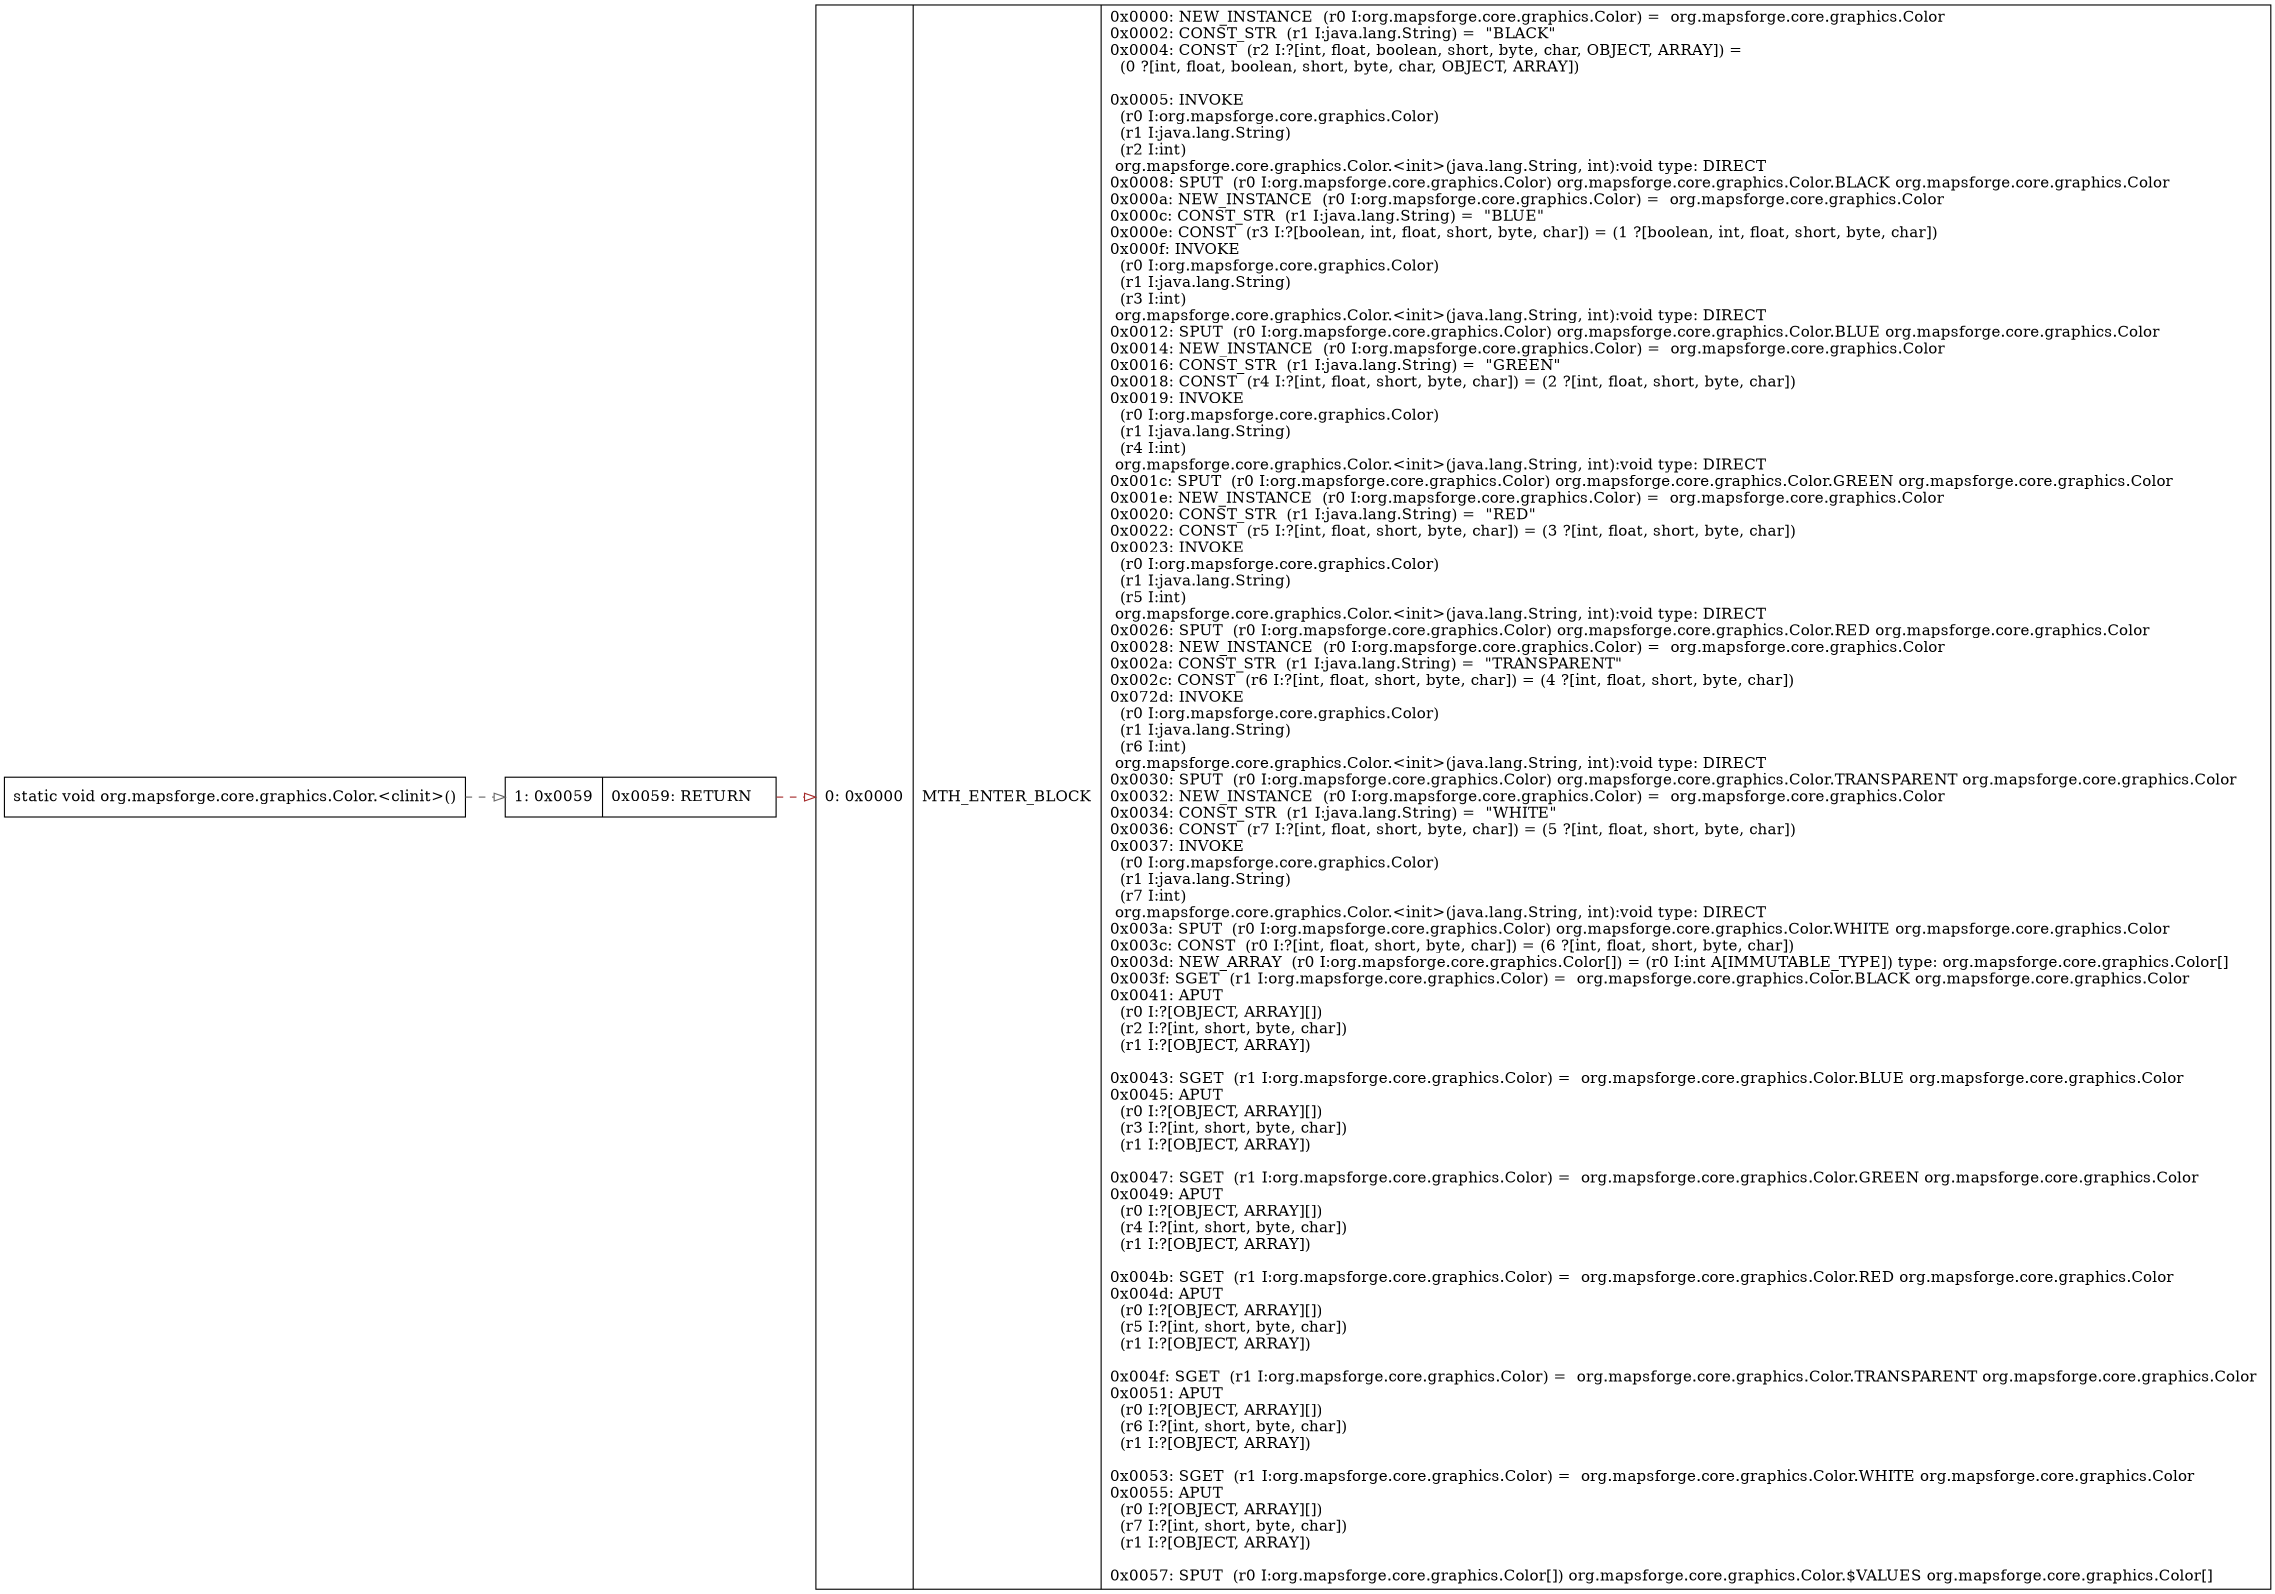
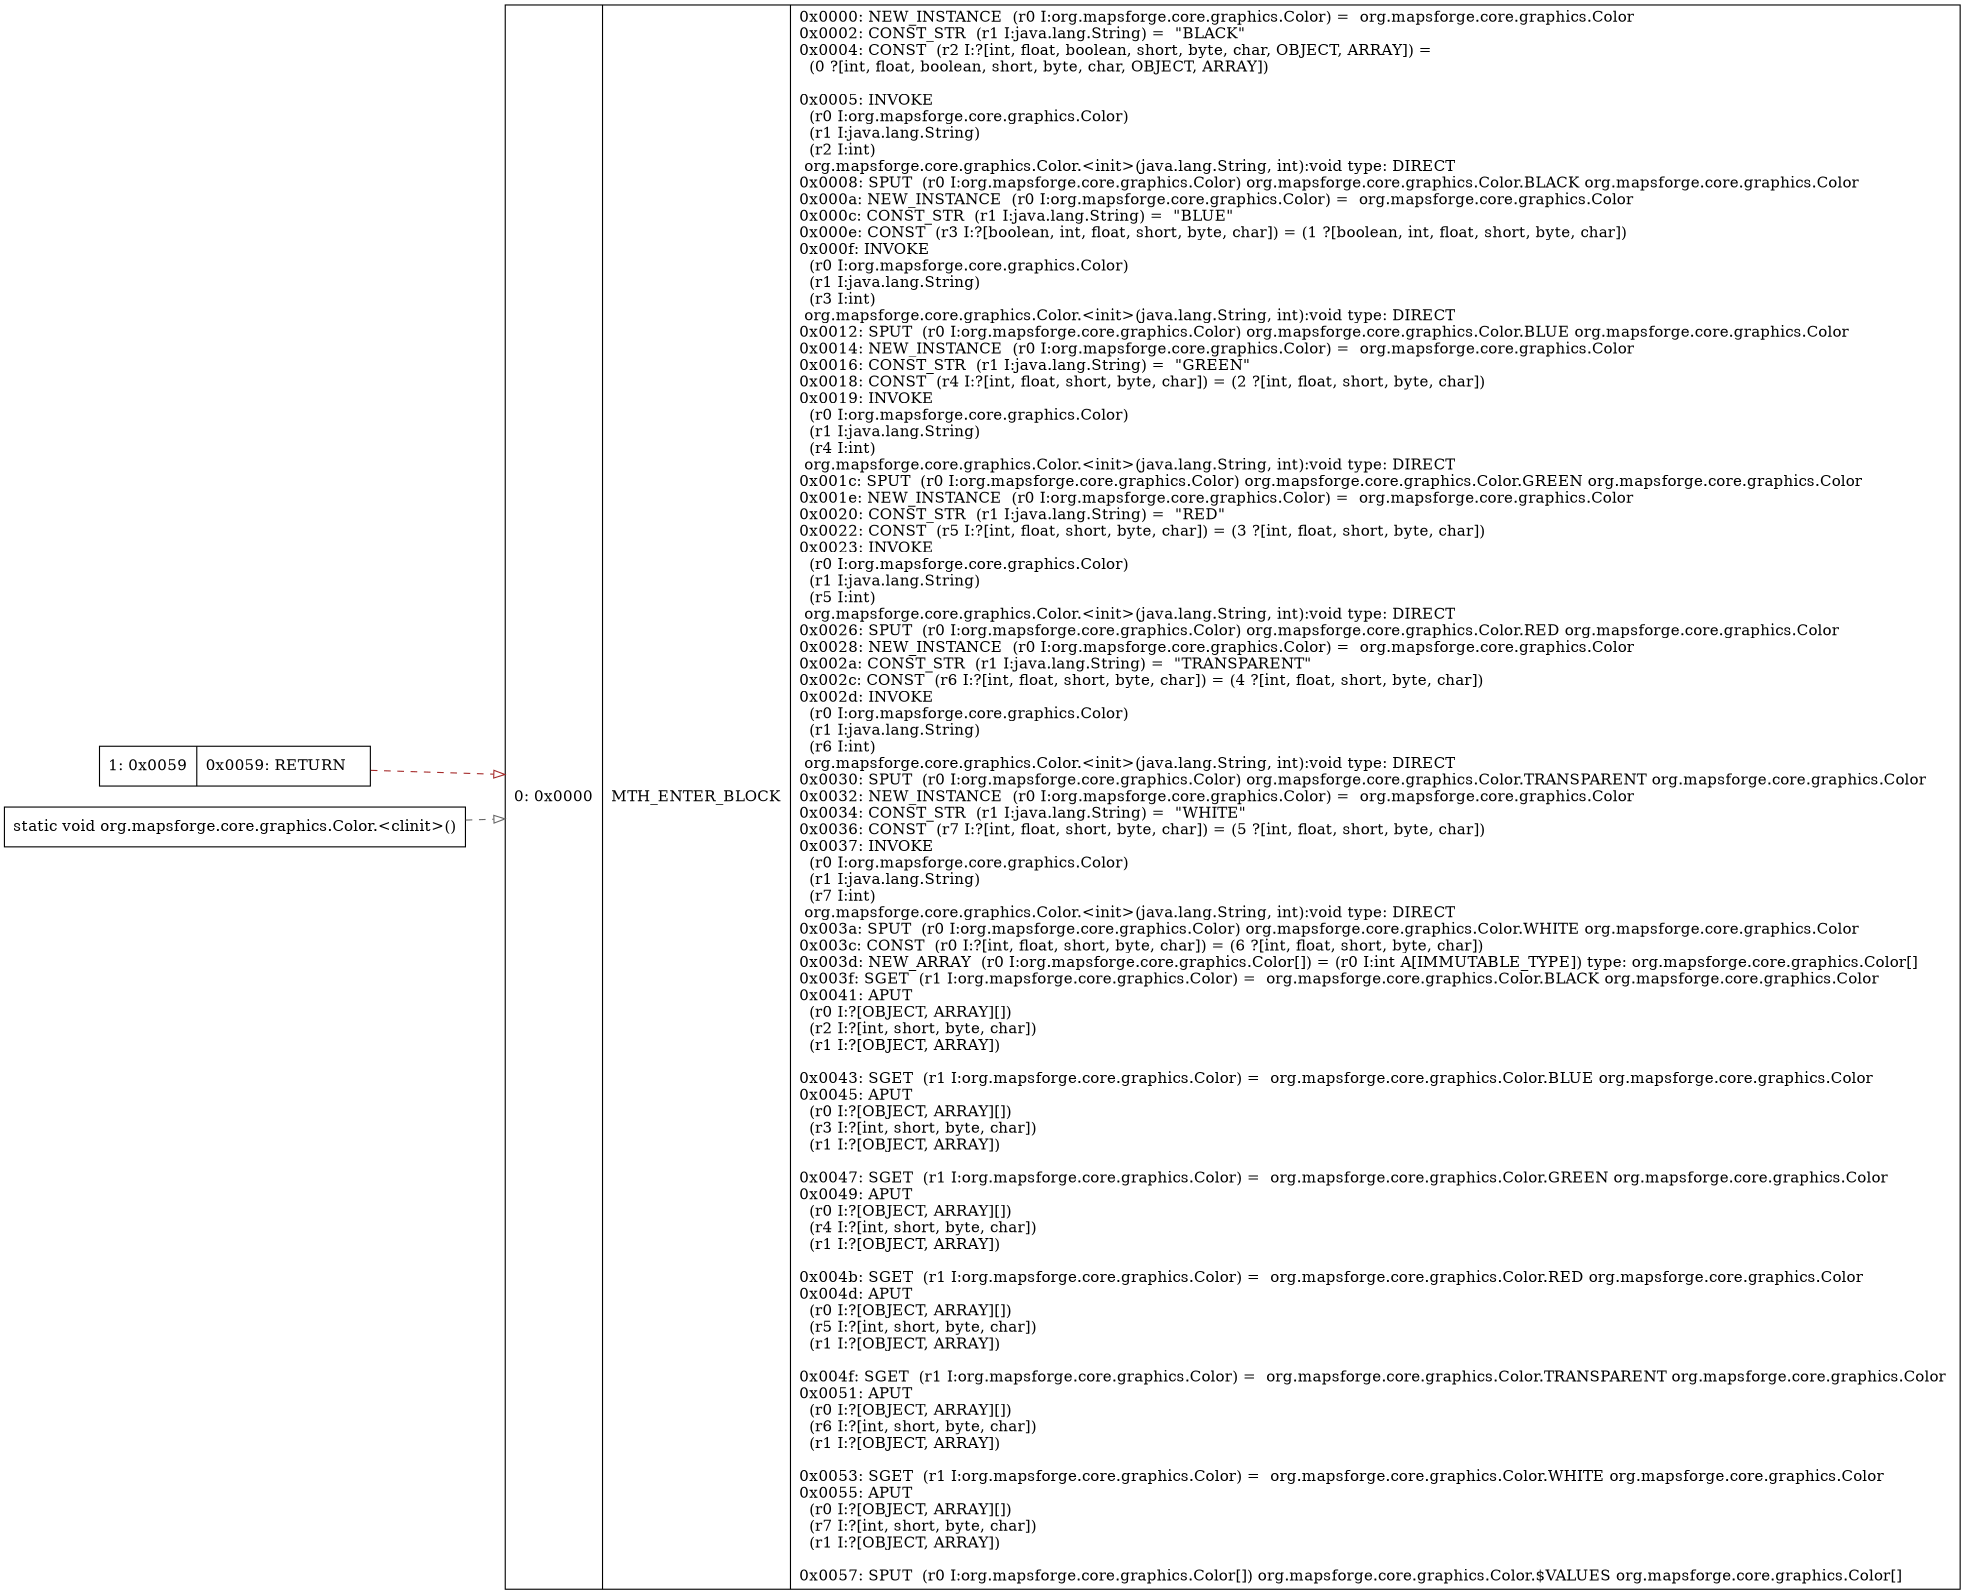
  digraph {
    rankdir=LR
    node [shape=record]
    edge [arrowhead=onormal style=dashed]
-   n1 [label="{0\:\ 0x0000|MTH_ENTER_BLOCK\l|0x0000: NEW_INSTANCE  (r0 I:org.mapsforge.core.graphics.Color) =  org.mapsforge.core.graphics.Color \l0x0002: CONST_STR  (r1 I:java.lang.String) =  \"BLACK\" \l0x0004: CONST  (r2 I:?[int, float, boolean, short, byte, char, OBJECT, ARRAY]) = \l  (0 ?[int, float, boolean, short, byte, char, OBJECT, ARRAY])\l \l0x0005: INVOKE  \l  (r0 I:org.mapsforge.core.graphics.Color)\l  (r1 I:java.lang.String)\l  (r2 I:int)\l org.mapsforge.core.graphics.Color.\<init\>(java.lang.String, int):void type: DIRECT \l0x0008: SPUT  (r0 I:org.mapsforge.core.graphics.Color) org.mapsforge.core.graphics.Color.BLACK org.mapsforge.core.graphics.Color \l0x000a: NEW_INSTANCE  (r0 I:org.mapsforge.core.graphics.Color) =  org.mapsforge.core.graphics.Color \l0x000c: CONST_STR  (r1 I:java.lang.String) =  \"BLUE\" \l0x000e: CONST  (r3 I:?[boolean, int, float, short, byte, char]) = (1 ?[boolean, int, float, short, byte, char]) \l0x000f: INVOKE  \l  (r0 I:org.mapsforge.core.graphics.Color)\l  (r1 I:java.lang.String)\l  (r3 I:int)\l org.mapsforge.core.graphics.Color.\<init\>(java.lang.String, int):void type: DIRECT \l0x0012: SPUT  (r0 I:org.mapsforge.core.graphics.Color) org.mapsforge.core.graphics.Color.BLUE org.mapsforge.core.graphics.Color \l0x0014: NEW_INSTANCE  (r0 I:org.mapsforge.core.graphics.Color) =  org.mapsforge.core.graphics.Color \l0x0016: CONST_STR  (r1 I:java.lang.String) =  \"GREEN\" \l0x0018: CONST  (r4 I:?[int, float, short, byte, char]) = (2 ?[int, float, short, byte, char]) \l0x0019: INVOKE  \l  (r0 I:org.mapsforge.core.graphics.Color)\l  (r1 I:java.lang.String)\l  (r4 I:int)\l org.mapsforge.core.graphics.Color.\<init\>(java.lang.String, int):void type: DIRECT \l0x001c: SPUT  (r0 I:org.mapsforge.core.graphics.Color) org.mapsforge.core.graphics.Color.GREEN org.mapsforge.core.graphics.Color \l0x001e: NEW_INSTANCE  (r0 I:org.mapsforge.core.graphics.Color) =  org.mapsforge.core.graphics.Color \l0x0020: CONST_STR  (r1 I:java.lang.String) =  \"RED\" \l0x0022: CONST  (r5 I:?[int, float, short, byte, char]) = (3 ?[int, float, short, byte, char]) \l0x0023: INVOKE  \l  (r0 I:org.mapsforge.core.graphics.Color)\l  (r1 I:java.lang.String)\l  (r5 I:int)\l org.mapsforge.core.graphics.Color.\<init\>(java.lang.String, int):void type: DIRECT \l0x0026: SPUT  (r0 I:org.mapsforge.core.graphics.Color) org.mapsforge.core.graphics.Color.RED org.mapsforge.core.graphics.Color \l0x0028: NEW_INSTANCE  (r0 I:org.mapsforge.core.graphics.Color) =  org.mapsforge.core.graphics.Color \l0x002a: CONST_STR  (r1 I:java.lang.String) =  \"TRANSPARENT\" \l0x002c: CONST  (r6 I:?[int, float, short, byte, char]) = (4 ?[int, float, short, byte, char]) \l0x072d: INVOKE  \l  (r0 I:org.mapsforge.core.graphics.Color)\l  (r1 I:java.lang.String)\l  (r6 I:int)\l org.mapsforge.core.graphics.Color.\<init\>(java.lang.String, int):void type: DIRECT \l0x0030: SPUT  (r0 I:org.mapsforge.core.graphics.Color) org.mapsforge.core.graphics.Color.TRANSPARENT org.mapsforge.core.graphics.Color \l0x0032: NEW_INSTANCE  (r0 I:org.mapsforge.core.graphics.Color) =  org.mapsforge.core.graphics.Color \l0x0034: CONST_STR  (r1 I:java.lang.String) =  \"WHITE\" \l0x0036: CONST  (r7 I:?[int, float, short, byte, char]) = (5 ?[int, float, short, byte, char]) \l0x0037: INVOKE  \l  (r0 I:org.mapsforge.core.graphics.Color)\l  (r1 I:java.lang.String)\l  (r7 I:int)\l org.mapsforge.core.graphics.Color.\<init\>(java.lang.String, int):void type: DIRECT \l0x003a: SPUT  (r0 I:org.mapsforge.core.graphics.Color) org.mapsforge.core.graphics.Color.WHITE org.mapsforge.core.graphics.Color \l0x003c: CONST  (r0 I:?[int, float, short, byte, char]) = (6 ?[int, float, short, byte, char]) \l0x003d: NEW_ARRAY  (r0 I:org.mapsforge.core.graphics.Color[]) = (r0 I:int A[IMMUTABLE_TYPE]) type: org.mapsforge.core.graphics.Color[] \l0x003f: SGET  (r1 I:org.mapsforge.core.graphics.Color) =  org.mapsforge.core.graphics.Color.BLACK org.mapsforge.core.graphics.Color \l0x0041: APUT  \l  (r0 I:?[OBJECT, ARRAY][])\l  (r2 I:?[int, short, byte, char])\l  (r1 I:?[OBJECT, ARRAY])\l \l0x0043: SGET  (r1 I:org.mapsforge.core.graphics.Color) =  org.mapsforge.core.graphics.Color.BLUE org.mapsforge.core.graphics.Color \l0x0045: APUT  \l  (r0 I:?[OBJECT, ARRAY][])\l  (r3 I:?[int, short, byte, char])\l  (r1 I:?[OBJECT, ARRAY])\l \l0x0047: SGET  (r1 I:org.mapsforge.core.graphics.Color) =  org.mapsforge.core.graphics.Color.GREEN org.mapsforge.core.graphics.Color \l0x0049: APUT  \l  (r0 I:?[OBJECT, ARRAY][])\l  (r4 I:?[int, short, byte, char])\l  (r1 I:?[OBJECT, ARRAY])\l \l0x004b: SGET  (r1 I:org.mapsforge.core.graphics.Color) =  org.mapsforge.core.graphics.Color.RED org.mapsforge.core.graphics.Color \l0x004d: APUT  \l  (r0 I:?[OBJECT, ARRAY][])\l  (r5 I:?[int, short, byte, char])\l  (r1 I:?[OBJECT, ARRAY])\l \l0x004f: SGET  (r1 I:org.mapsforge.core.graphics.Color) =  org.mapsforge.core.graphics.Color.TRANSPARENT org.mapsforge.core.graphics.Color \l0x0051: APUT  \l  (r0 I:?[OBJECT, ARRAY][])\l  (r6 I:?[int, short, byte, char])\l  (r1 I:?[OBJECT, ARRAY])\l \l0x0053: SGET  (r1 I:org.mapsforge.core.graphics.Color) =  org.mapsforge.core.graphics.Color.WHITE org.mapsforge.core.graphics.Color \l0x0055: APUT  \l  (r0 I:?[OBJECT, ARRAY][])\l  (r7 I:?[int, short, byte, char])\l  (r1 I:?[OBJECT, ARRAY])\l \l0x0057: SPUT  (r0 I:org.mapsforge.core.graphics.Color[]) org.mapsforge.core.graphics.Color.$VALUES org.mapsforge.core.graphics.Color[] \l}"]
+   n1 [label="{0\:\ 0x0000|MTH_ENTER_BLOCK\l|0x0000: NEW_INSTANCE  (r0 I:org.mapsforge.core.graphics.Color) =  org.mapsforge.core.graphics.Color \l0x0002: CONST_STR  (r1 I:java.lang.String) =  \"BLACK\" \l0x0004: CONST  (r2 I:?[int, float, boolean, short, byte, char, OBJECT, ARRAY]) = \l  (0 ?[int, float, boolean, short, byte, char, OBJECT, ARRAY])\l \l0x0005: INVOKE  \l  (r0 I:org.mapsforge.core.graphics.Color)\l  (r1 I:java.lang.String)\l  (r2 I:int)\l org.mapsforge.core.graphics.Color.\<init\>(java.lang.String, int):void type: DIRECT \l0x0008: SPUT  (r0 I:org.mapsforge.core.graphics.Color) org.mapsforge.core.graphics.Color.BLACK org.mapsforge.core.graphics.Color \l0x000a: NEW_INSTANCE  (r0 I:org.mapsforge.core.graphics.Color) =  org.mapsforge.core.graphics.Color \l0x000c: CONST_STR  (r1 I:java.lang.String) =  \"BLUE\" \l0x000e: CONST  (r3 I:?[boolean, int, float, short, byte, char]) = (1 ?[boolean, int, float, short, byte, char]) \l0x000f: INVOKE  \l  (r0 I:org.mapsforge.core.graphics.Color)\l  (r1 I:java.lang.String)\l  (r3 I:int)\l org.mapsforge.core.graphics.Color.\<init\>(java.lang.String, int):void type: DIRECT \l0x0012: SPUT  (r0 I:org.mapsforge.core.graphics.Color) org.mapsforge.core.graphics.Color.BLUE org.mapsforge.core.graphics.Color \l0x0014: NEW_INSTANCE  (r0 I:org.mapsforge.core.graphics.Color) =  org.mapsforge.core.graphics.Color \l0x0016: CONST_STR  (r1 I:java.lang.String) =  \"GREEN\" \l0x0018: CONST  (r4 I:?[int, float, short, byte, char]) = (2 ?[int, float, short, byte, char]) \l0x0019: INVOKE  \l  (r0 I:org.mapsforge.core.graphics.Color)\l  (r1 I:java.lang.String)\l  (r4 I:int)\l org.mapsforge.core.graphics.Color.\<init\>(java.lang.String, int):void type: DIRECT \l0x001c: SPUT  (r0 I:org.mapsforge.core.graphics.Color) org.mapsforge.core.graphics.Color.GREEN org.mapsforge.core.graphics.Color \l0x001e: NEW_INSTANCE  (r0 I:org.mapsforge.core.graphics.Color) =  org.mapsforge.core.graphics.Color \l0x0020: CONST_STR  (r1 I:java.lang.String) =  \"RED\" \l0x0022: CONST  (r5 I:?[int, float, short, byte, char]) = (3 ?[int, float, short, byte, char]) \l0x0023: INVOKE  \l  (r0 I:org.mapsforge.core.graphics.Color)\l  (r1 I:java.lang.String)\l  (r5 I:int)\l org.mapsforge.core.graphics.Color.\<init\>(java.lang.String, int):void type: DIRECT \l0x0026: SPUT  (r0 I:org.mapsforge.core.graphics.Color) org.mapsforge.core.graphics.Color.RED org.mapsforge.core.graphics.Color \l0x0028: NEW_INSTANCE  (r0 I:org.mapsforge.core.graphics.Color) =  org.mapsforge.core.graphics.Color \l0x002a: CONST_STR  (r1 I:java.lang.String) =  \"TRANSPARENT\" \l0x002c: CONST  (r6 I:?[int, float, short, byte, char]) = (4 ?[int, float, short, byte, char]) \l0x002d: INVOKE  \l  (r0 I:org.mapsforge.core.graphics.Color)\l  (r1 I:java.lang.String)\l  (r6 I:int)\l org.mapsforge.core.graphics.Color.\<init\>(java.lang.String, int):void type: DIRECT \l0x0030: SPUT  (r0 I:org.mapsforge.core.graphics.Color) org.mapsforge.core.graphics.Color.TRANSPARENT org.mapsforge.core.graphics.Color \l0x0032: NEW_INSTANCE  (r0 I:org.mapsforge.core.graphics.Color) =  org.mapsforge.core.graphics.Color \l0x0034: CONST_STR  (r1 I:java.lang.String) =  \"WHITE\" \l0x0036: CONST  (r7 I:?[int, float, short, byte, char]) = (5 ?[int, float, short, byte, char]) \l0x0037: INVOKE  \l  (r0 I:org.mapsforge.core.graphics.Color)\l  (r1 I:java.lang.String)\l  (r7 I:int)\l org.mapsforge.core.graphics.Color.\<init\>(java.lang.String, int):void type: DIRECT \l0x003a: SPUT  (r0 I:org.mapsforge.core.graphics.Color) org.mapsforge.core.graphics.Color.WHITE org.mapsforge.core.graphics.Color \l0x003c: CONST  (r0 I:?[int, float, short, byte, char]) = (6 ?[int, float, short, byte, char]) \l0x003d: NEW_ARRAY  (r0 I:org.mapsforge.core.graphics.Color[]) = (r0 I:int A[IMMUTABLE_TYPE]) type: org.mapsforge.core.graphics.Color[] \l0x003f: SGET  (r1 I:org.mapsforge.core.graphics.Color) =  org.mapsforge.core.graphics.Color.BLACK org.mapsforge.core.graphics.Color \l0x0041: APUT  \l  (r0 I:?[OBJECT, ARRAY][])\l  (r2 I:?[int, short, byte, char])\l  (r1 I:?[OBJECT, ARRAY])\l \l0x0043: SGET  (r1 I:org.mapsforge.core.graphics.Color) =  org.mapsforge.core.graphics.Color.BLUE org.mapsforge.core.graphics.Color \l0x0045: APUT  \l  (r0 I:?[OBJECT, ARRAY][])\l  (r3 I:?[int, short, byte, char])\l  (r1 I:?[OBJECT, ARRAY])\l \l0x0047: SGET  (r1 I:org.mapsforge.core.graphics.Color) =  org.mapsforge.core.graphics.Color.GREEN org.mapsforge.core.graphics.Color \l0x0049: APUT  \l  (r0 I:?[OBJECT, ARRAY][])\l  (r4 I:?[int, short, byte, char])\l  (r1 I:?[OBJECT, ARRAY])\l \l0x004b: SGET  (r1 I:org.mapsforge.core.graphics.Color) =  org.mapsforge.core.graphics.Color.RED org.mapsforge.core.graphics.Color \l0x004d: APUT  \l  (r0 I:?[OBJECT, ARRAY][])\l  (r5 I:?[int, short, byte, char])\l  (r1 I:?[OBJECT, ARRAY])\l \l0x004f: SGET  (r1 I:org.mapsforge.core.graphics.Color) =  org.mapsforge.core.graphics.Color.TRANSPARENT org.mapsforge.core.graphics.Color \l0x0051: APUT  \l  (r0 I:?[OBJECT, ARRAY][])\l  (r6 I:?[int, short, byte, char])\l  (r1 I:?[OBJECT, ARRAY])\l \l0x0053: SGET  (r1 I:org.mapsforge.core.graphics.Color) =  org.mapsforge.core.graphics.Color.WHITE org.mapsforge.core.graphics.Color \l0x0055: APUT  \l  (r0 I:?[OBJECT, ARRAY][])\l  (r7 I:?[int, short, byte, char])\l  (r1 I:?[OBJECT, ARRAY])\l \l0x0057: SPUT  (r0 I:org.mapsforge.core.graphics.Color[]) org.mapsforge.core.graphics.Color.$VALUES org.mapsforge.core.graphics.Color[] \l}"]
    n2 [label="{1\:\ 0x0059|0x0059: RETURN   \l}"]
    n3 [label="{static void org.mapsforge.core.graphics.Color.\<clinit\>() }"]
    n2 -> n1 [color=brown]
-   n3 -> n2 [color=gray40]
+   n3 -> n1 [color=gray40]
  }
